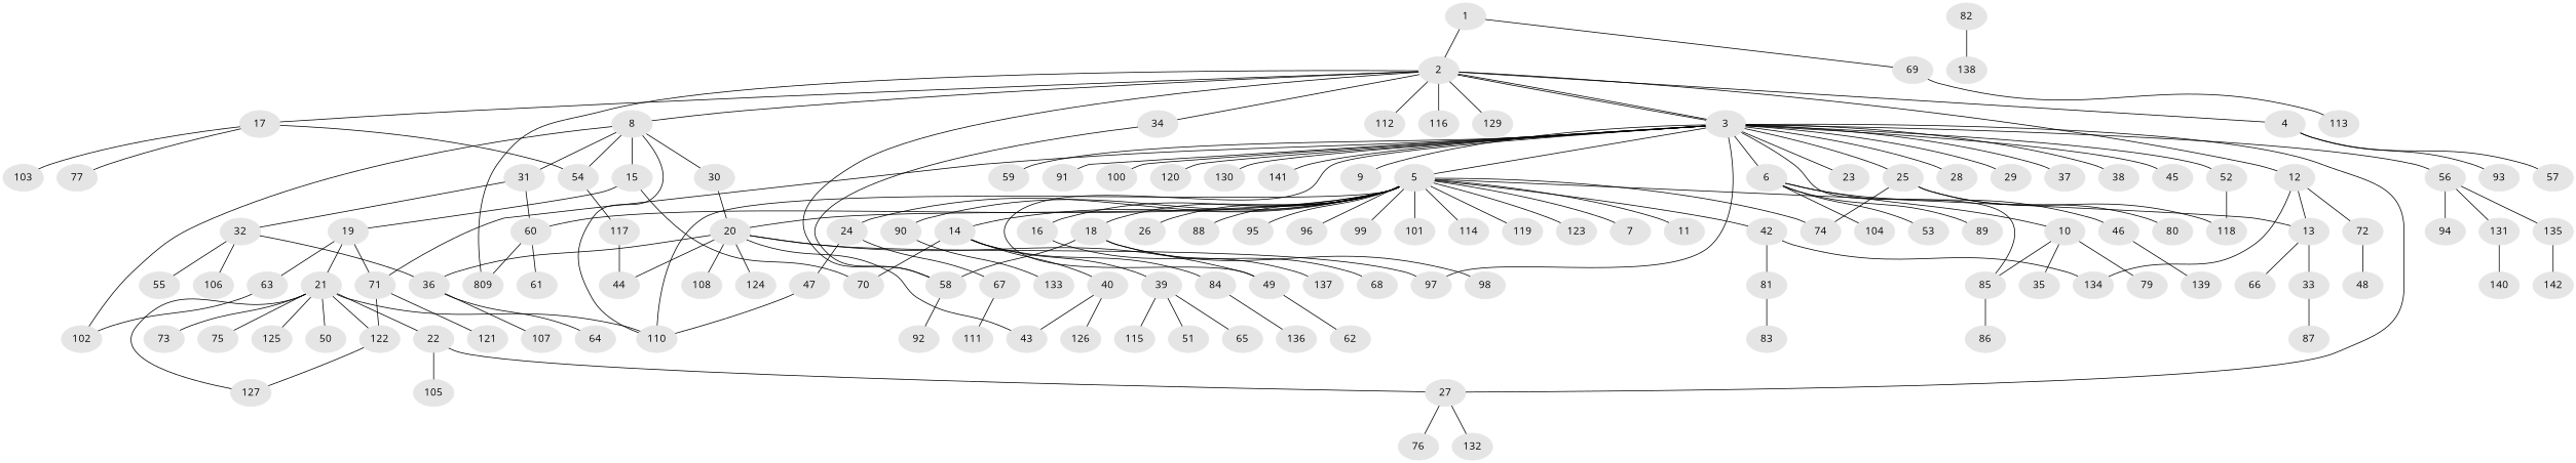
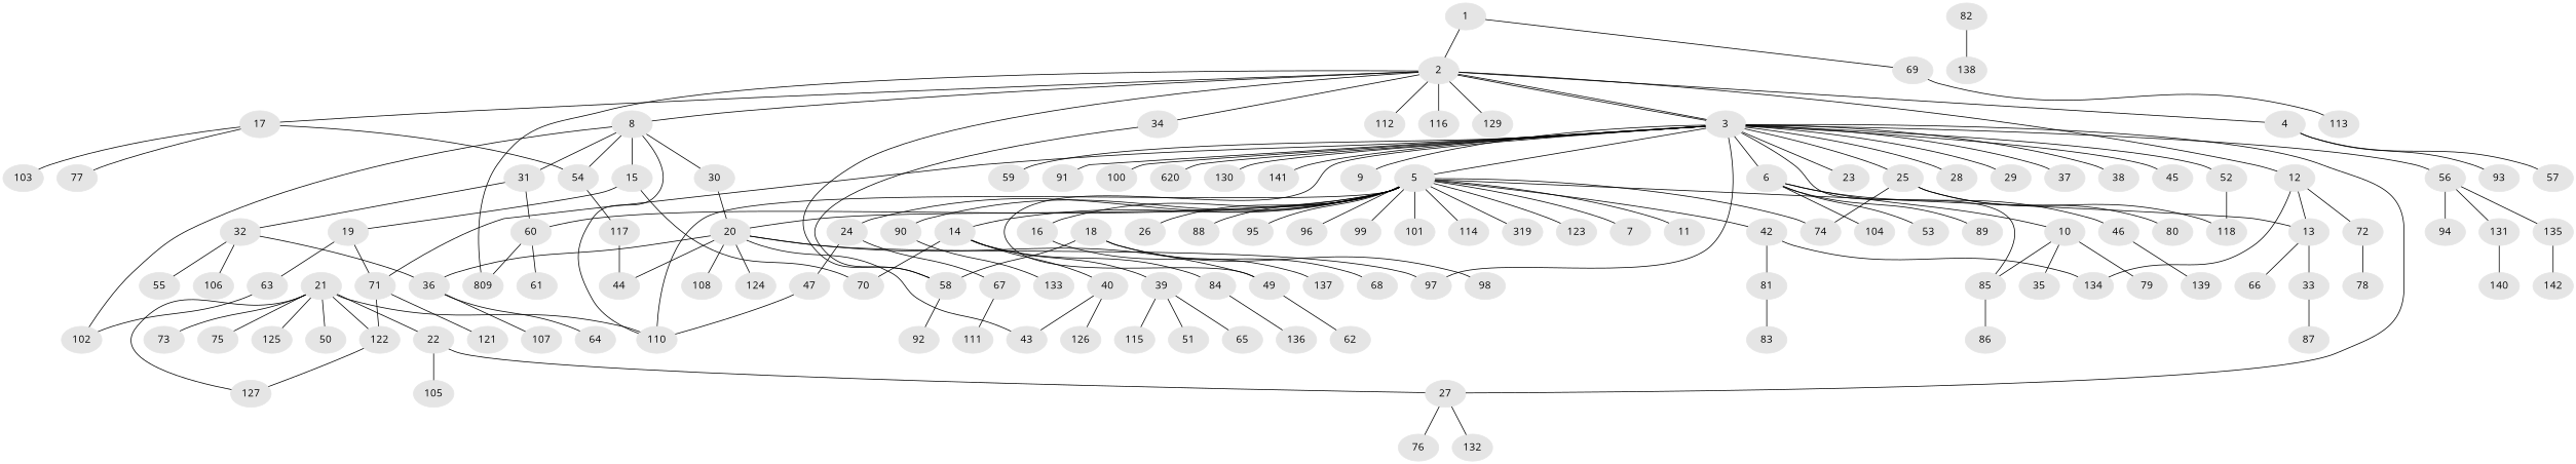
  graph {
    fontname="Open Sans"
    node [color=gray90 fontname="Open Sans" style=filled]
    edge [fontname="Open Sans"]
    1
    2
    69
    3
    4
    8
    12
    17
    34
    58
    n11 [label=809]
    112
    116
    129
    113
    5
    6
    9
    23
    25
    27
    28
    29
    37
    38
    45
    49
    52
    56
    59
    71
    85
    91
    97
    100
-   120
+   120 [label=620]
    130
    141
    57
    93
    110
    15
    30
    31
    54
    102
    13
    72
    134
    77
    103
    92
    7
    11
    14
    16
    18
    20
    24
    26
    42
    60
    74
    88
    90
    95
    96
    99
    101
    114
-   119
+   119 [label=319]
    123
    10
    46
    53
    89
    104
    80
    118
    76
    132
    62
    94
    131
    135
    122
    121
    86
    33
    66
    39
    40
    70
    84
    137
    68
    98
    44
    36
    43
    108
    124
    47
    67
    81
    61
    133
    35
    79
    139
    19
    32
    117
-   78 [label=48]
+   78
    87
    51
    65
    115
    126
    136
    21
    63
    22
    50
    73
    75
    125
    127
    64
    107
    105
    111
    55
    106
    83
    82
    138
    140
    142
    1 -- 2
    1 -- 69
    2 -- 3
    2 -- 3
    2 -- 4
    2 -- 8
    2 -- 12
    2 -- 17
    2 -- 34
    2 -- 58
    2 -- n11
    2 -- 112
    2 -- 116
    2 -- 129
    69 -- 113
    3 -- 5
    3 -- 6
    3 -- 9
    3 -- 23
    3 -- 25
    3 -- 27
    3 -- 28
    3 -- 29
    3 -- 37
    3 -- 38
    3 -- 45
    3 -- 49
    3 -- 52
    3 -- 56
    3 -- 59
    3 -- 71
    3 -- 85
    3 -- 91
    3 -- 97
    3 -- 100
    3 -- 120
    3 -- 130
    3 -- 141
    4 -- 57
    4 -- 93
    8 -- 110
    8 -- 15
    8 -- 30
    8 -- 31
    8 -- 54
    8 -- 102
    12 -- 13
    12 -- 72
    12 -- 134
    17 -- 54
    17 -- 77
    17 -- 103
    34 -- 58
    58 -- 92
    5 -- 110
    5 -- 13
    5 -- 7
    5 -- 11
    5 -- 14
    5 -- 16
-   5 -- 18
    5 -- 20
    5 -- 24
    5 -- 26
    5 -- 42
    5 -- 60
    5 -- 74
    5 -- 88
    5 -- 90
    5 -- 95
    5 -- 96
    5 -- 99
    5 -- 101
    5 -- 114
    5 -- 119
    5 -- 123
    6 -- 10
    6 -- 46
    6 -- 53
    6 -- 89
    6 -- 104
    25 -- 74
    25 -- 80
    25 -- 118
    27 -- 76
    27 -- 132
    49 -- 62
    52 -- 118
    56 -- 94
    56 -- 131
    56 -- 135
    71 -- 122
    71 -- 121
    85 -- 86
    15 -- 70
    15 -- 19
    30 -- 20
    31 -- 60
    31 -- 32
    54 -- 117
    13 -- 33
    13 -- 66
    72 -- 78
    14 -- 39
    14 -- 40
    14 -- 70
    14 -- 84
    16 -- 137
    18 -- 58
    18 -- 68
    18 -- 98
    20 -- 49
    20 -- 97
    20 -- 44
    20 -- 36
    20 -- 43
    20 -- 108
    20 -- 124
    24 -- 47
    24 -- 67
    42 -- 134
    42 -- 81
    60 -- n11
    60 -- 61
    90 -- 133
    10 -- 85
    10 -- 35
    10 -- 79
    46 -- 139
    131 -- 140
    135 -- 142
    122 -- 127
    33 -- 87
    39 -- 51
    39 -- 65
    39 -- 115
    40 -- 43
    40 -- 126
    84 -- 136
    36 -- 64
    36 -- 107
    47 -- 110
    67 -- 111
    81 -- 83
    19 -- 71
-   19 -- 21
    19 -- 63
    32 -- 36
    32 -- 55
    32 -- 106
    117 -- 44
    21 -- 110
    21 -- 122
    21 -- 22
    21 -- 50
    21 -- 73
    21 -- 75
    21 -- 125
    21 -- 127
    63 -- 102
    22 -- 27
    22 -- 105
    82 -- 138
  }
